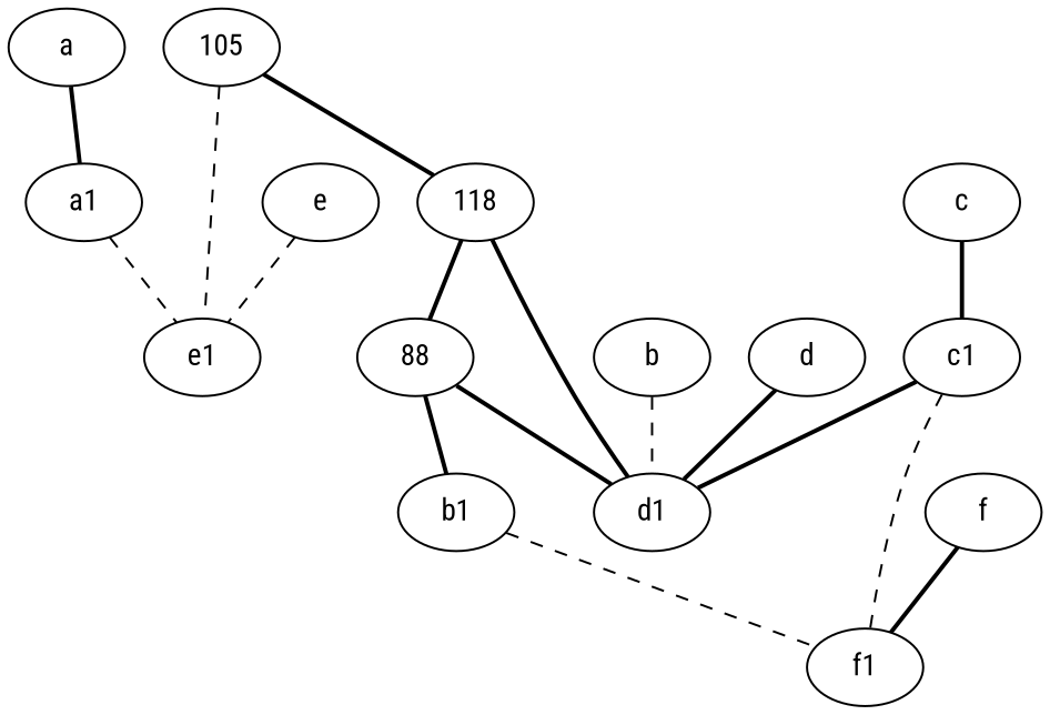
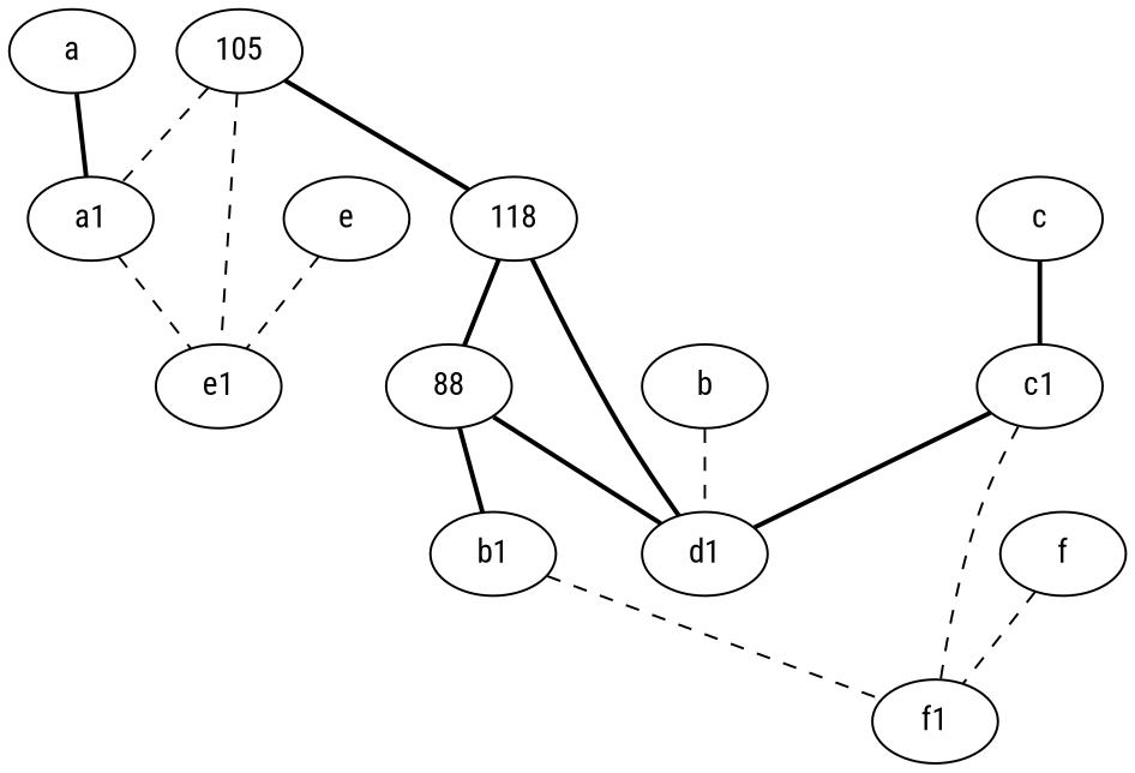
  graph {
    fontname="Roboto Condensed"
    node [fontname="Roboto Condensed" labelfontsize=50]
    edge [fontname="Roboto Condensed" style=bold]
    b1
    f1
    88
    d1
    b
    a
    a1
    e1
    105
    118
    c1
    f
    e
    c
-   d
    b1 -- f1 [style=dashed]
    88 -- b1
    88 -- d1
    b -- d1 [style=dashed]
    a -- a1
    a1 -- e1 [style=dashed]
+   105 -- a1 [style=dashed]
    105 -- e1 [style=dashed]
    105 -- 118
    118 -- 88
    118 -- d1
    c1 -- f1 [style=dashed]
    c1 -- d1
-   f -- f1
+   f -- f1 [style=dashed]
    e -- e1 [style=dashed]
    c -- c1
-   d -- d1
  }
